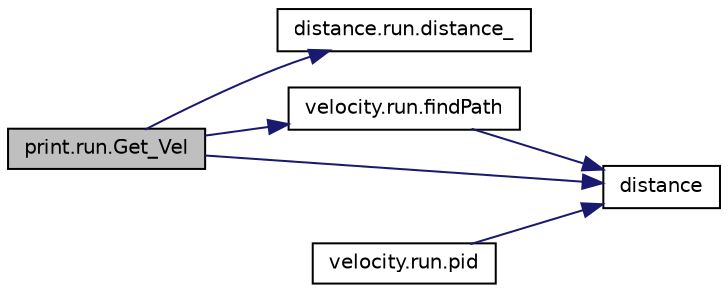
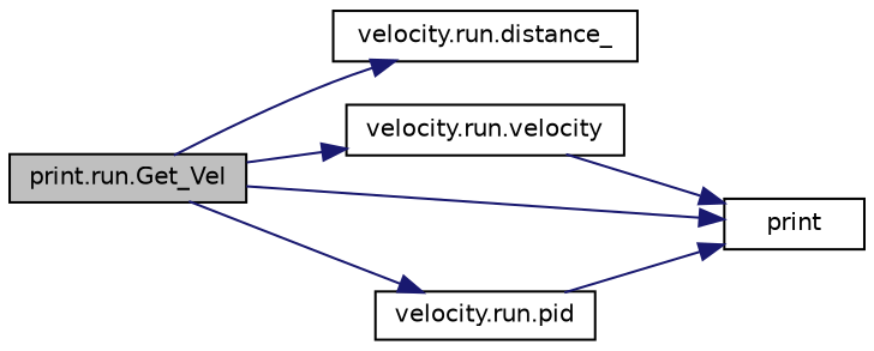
  digraph {
    rankdir=LR
    node [color=black fillcolor=white fontname=Helvetica fontsize=10 shape=record style=filled]
    edge [color=midnightblue fontname=Helvetica fontsize=10 labelfontname=Helvetica labelfontsize=10 style=solid]
    n1 [fillcolor=grey75 fontcolor=black height=0.2 label="print.run.Get_Vel" width=0.4]
-   n2 [height=0.2 label="distance.run.distance_" width=0.4]
-   n3 [height=0.2 label="velocity.run.findPath" width=0.4]
-   n4 [height=0.2 label=distance width=0.4]
+   n2 [height=0.2 label="velocity.run.distance_" width=0.4]
+   n3 [height=0.2 label="velocity.run.velocity" width=0.4]
+   n4 [height=0.2 label=print width=0.4]
    n5 [height=0.2 label="velocity.run.pid" width=0.4]
    n1 -> n2
    n1 -> n3
    n1 -> n4
+   n1 -> n5
    n3 -> n4
    n5 -> n4
  }
